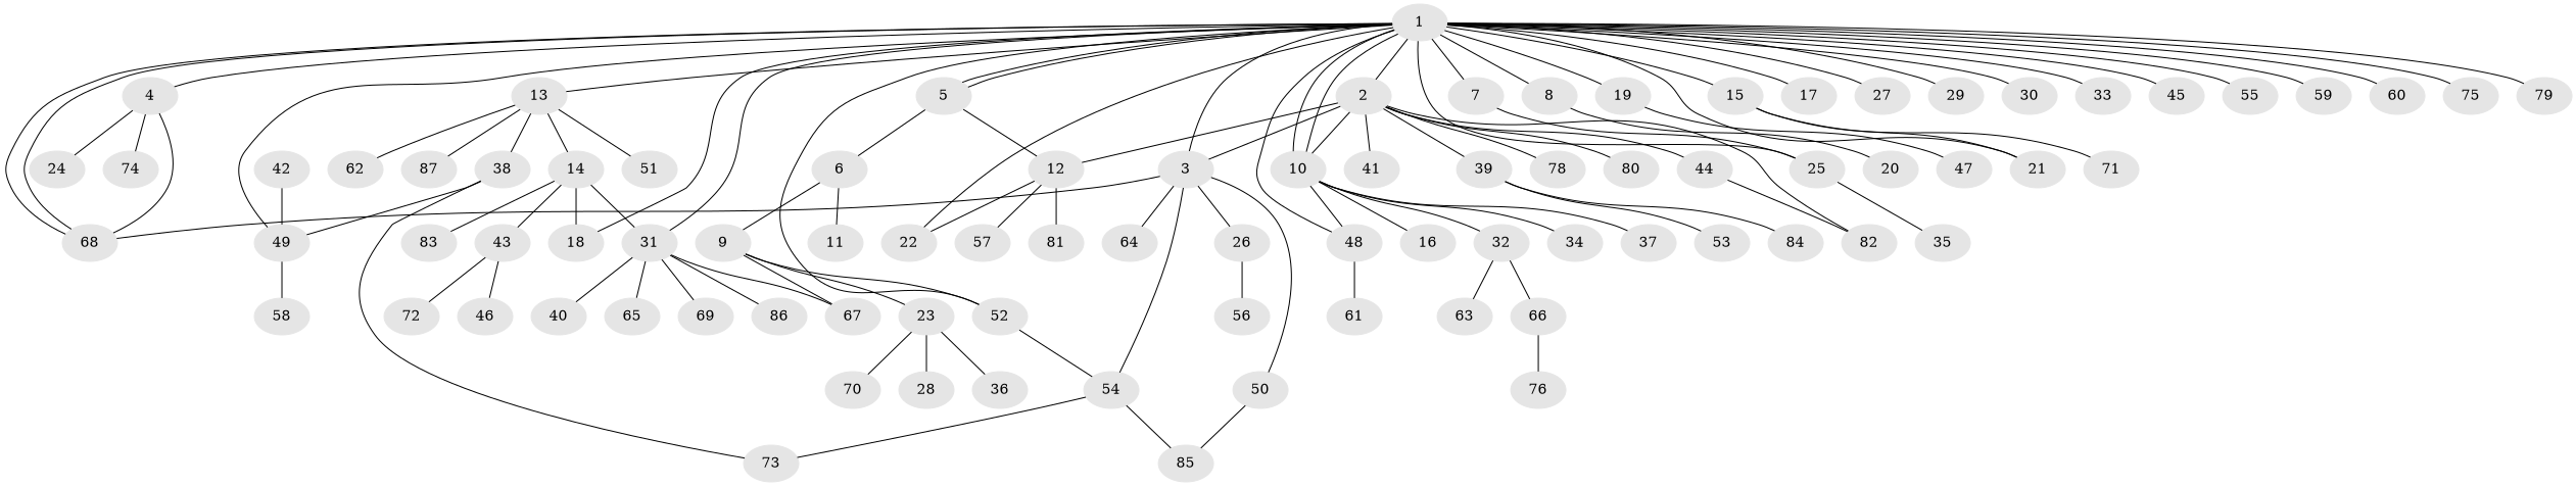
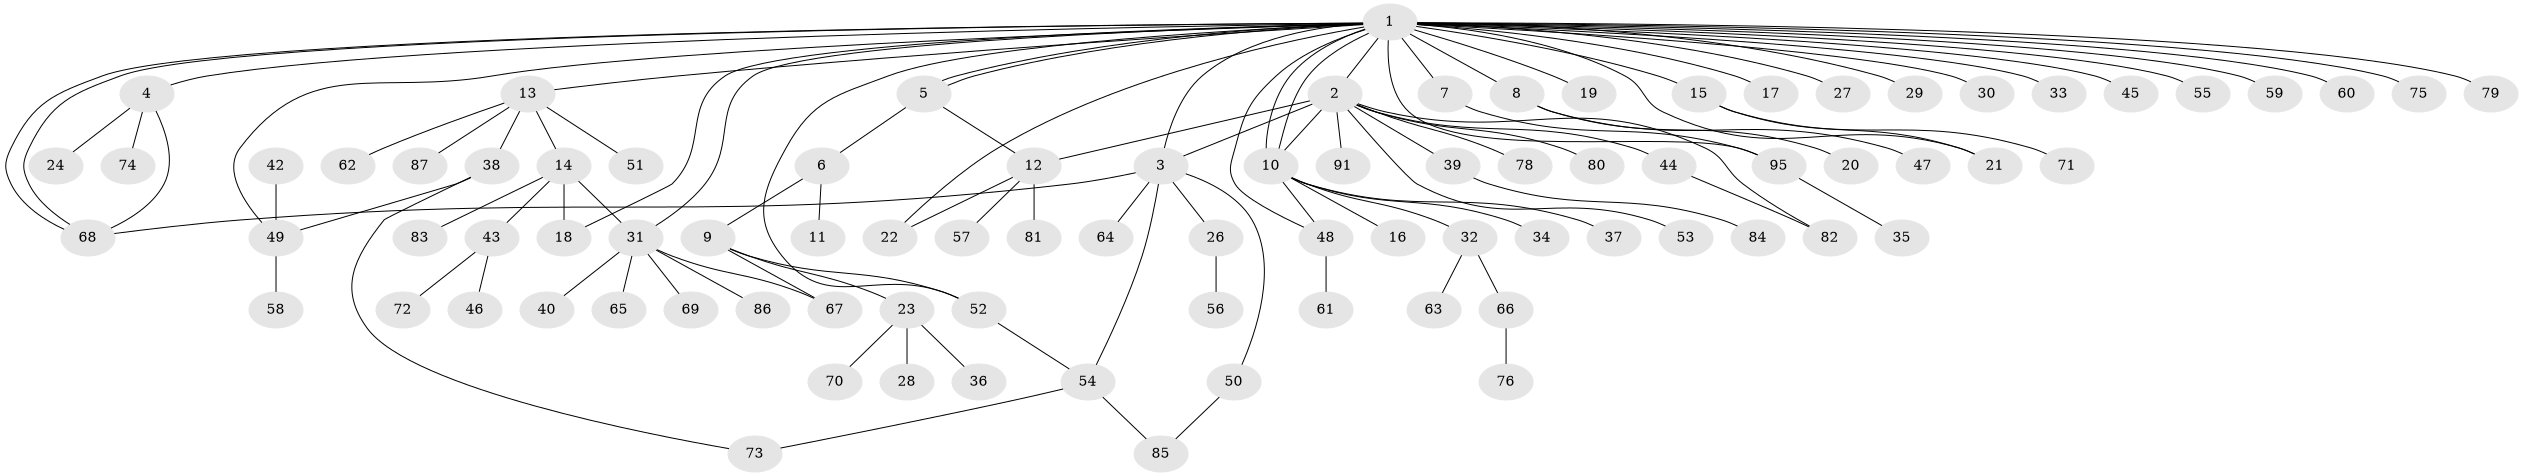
  graph {
    node [color=gray90 style=filled]
    1
    2
    3
    4
    5
    7
    8
    10
    13
    15
    17
    18
    19
    21
    22
-   25
+   25 [label=95]
    27
    29
    30
    31
    33
    45
    48
    49
    52
    55
    59
    60
    68
    75
    79
    12
    39
-   41
+   41 [label=91]
    44
    53
    78
    80
    82
    26
    50
    54
    64
    24
    74
    6
    20
    47
    16
    32
    34
    37
    14
    38
    51
    62
    87
    71
    35
    67
    40
    65
    69
    86
    61
    58
    57
    81
    84
    56
    85
    73
    42
    9
    11
    23
    28
    36
    70
    63
    66
    43
    83
    46
    72
    76
    1 -- 2
    1 -- 3
    1 -- 4
    1 -- 5
    1 -- 5
    1 -- 7
    1 -- 8
    1 -- 10
    1 -- 10
    1 -- 13
    1 -- 15
    1 -- 17
    1 -- 18
    1 -- 19
    1 -- 21
    1 -- 22
    1 -- 25
    1 -- 27
    1 -- 29
    1 -- 30
    1 -- 31
    1 -- 33
    1 -- 45
    1 -- 48
    1 -- 49
    1 -- 52
    1 -- 55
    1 -- 59
    1 -- 60
    1 -- 68
    1 -- 68
    1 -- 75
    1 -- 79
    2 -- 3
    2 -- 10
    2 -- 12
    2 -- 39
    2 -- 41
    2 -- 44
-   39 -- 53
+   2 -- 53
    2 -- 78
    2 -- 80
    2 -- 82
    3 -- 68
    3 -- 26
    3 -- 50
    3 -- 54
    3 -- 64
    4 -- 68
    4 -- 24
    4 -- 74
    5 -- 12
    5 -- 6
    7 -- 25
    8 -- 20
-   19 -- 47
+   8 -- 47
    10 -- 48
    10 -- 16
    10 -- 32
    10 -- 34
    10 -- 37
    13 -- 14
    13 -- 38
    13 -- 51
    13 -- 62
    13 -- 87
    15 -- 21
    15 -- 71
    25 -- 35
    31 -- 67
    31 -- 40
    31 -- 65
    31 -- 69
    31 -- 86
    48 -- 61
    49 -- 58
    52 -- 54
    12 -- 22
    12 -- 57
    12 -- 81
    39 -- 84
    44 -- 82
    26 -- 56
    50 -- 85
    54 -- 85
    54 -- 73
    6 -- 9
    6 -- 11
    32 -- 63
    32 -- 66
    14 -- 18
    14 -- 31
    14 -- 43
    14 -- 83
    38 -- 49
    38 -- 73
    42 -- 49
    9 -- 52
    9 -- 67
    9 -- 23
    23 -- 28
    23 -- 36
    23 -- 70
    66 -- 76
    43 -- 46
    43 -- 72
  }
